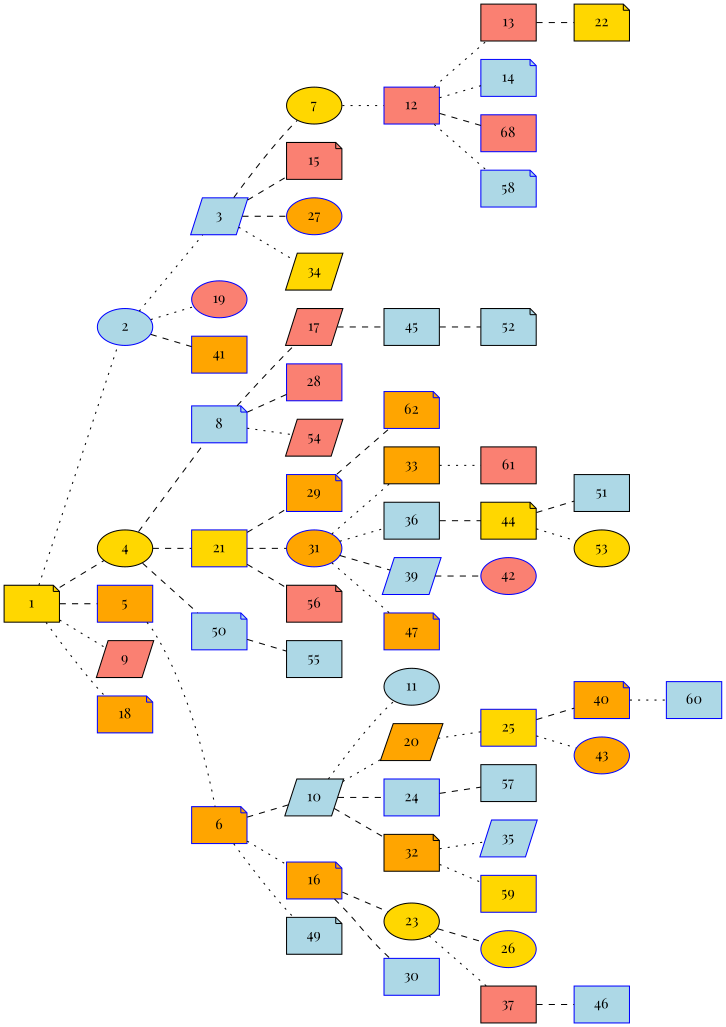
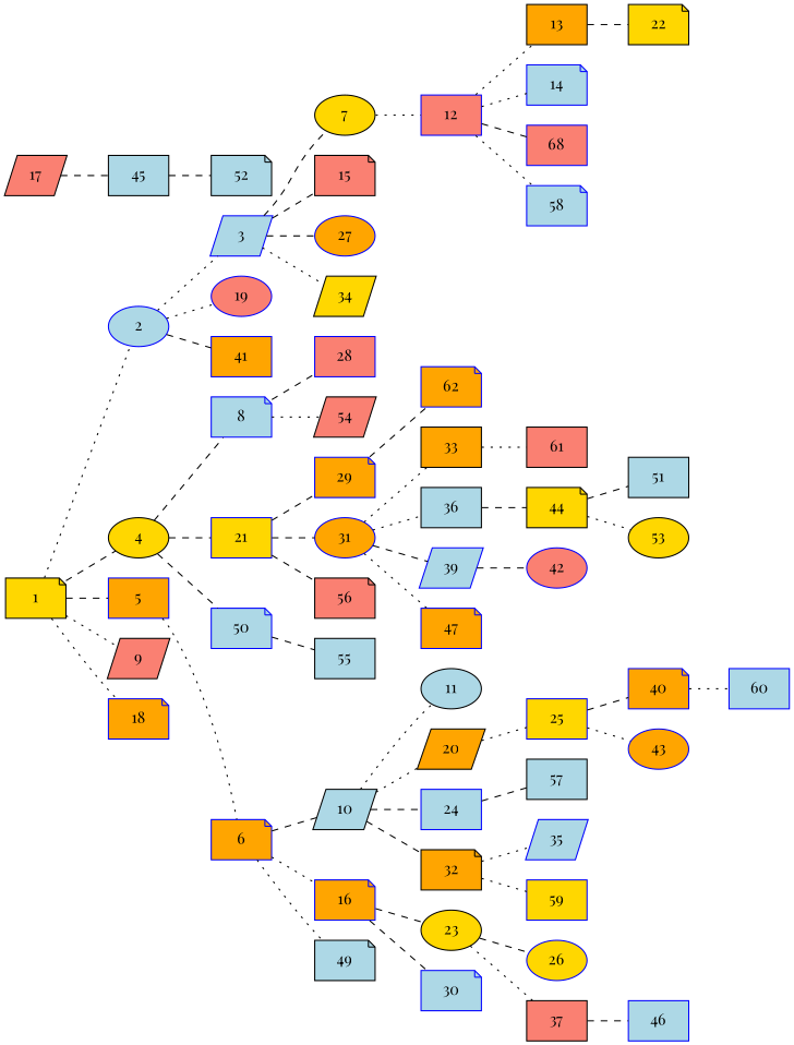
  graph {
    fontname="Playfair Display"
    rankdir=LR
    node [color=blue fillcolor=lightblue fontname="Playfair Display" shape=box style=filled]
    edge [fontname="Playfair Display" style=dashed]
    1 [color=black fillcolor=gold shape=note]
    2 [shape=ellipse]
    4 [color=black fillcolor=gold shape=ellipse]
    5 [fillcolor=orange]
    9 [color=black fillcolor=salmon shape=parallelogram]
    18 [fillcolor=orange shape=note]
    3 [shape=parallelogram]
    19 [fillcolor=salmon shape=ellipse]
    41 [fillcolor=orange]
    8 [shape=note]
    21 [fillcolor=gold]
    50 [shape=note]
    6 [fillcolor=orange shape=note]
    7 [color=black fillcolor=gold shape=ellipse]
    15 [color=black fillcolor=salmon shape=note]
    27 [fillcolor=orange shape=ellipse]
    34 [color=black fillcolor=gold shape=parallelogram]
    12 [fillcolor=salmon]
    17 [color=black fillcolor=salmon shape=parallelogram]
    28 [fillcolor=salmon]
    54 [color=black fillcolor=salmon shape=parallelogram]
    29 [fillcolor=orange shape=note]
    31 [fillcolor=orange shape=ellipse]
    56 [color=black fillcolor=salmon shape=note]
    55 [color=black]
    10 [color=black shape=parallelogram]
    16 [fillcolor=orange shape=note]
    49 [color=black shape=note]
    11 [color=black shape=ellipse]
    20 [color=black fillcolor=orange shape=parallelogram]
    24
    32 [color=black fillcolor=orange shape=note]
    23 [color=black fillcolor=gold shape=ellipse]
-   30
-   13 [color=black fillcolor=salmon]
+   30 [shape=note]
+   13 [color=black fillcolor=orange]
    14 [shape=note]
    n37 [fillcolor=salmon label=68]
    58 [shape=note]
    45 [color=black]
    25 [fillcolor=gold]
    57 [color=black]
    35 [shape=parallelogram]
    59 [fillcolor=gold]
    22 [color=black fillcolor=gold shape=note]
    26 [fillcolor=gold shape=ellipse]
    37 [color=black fillcolor=salmon]
    52 [color=black shape=note]
    40 [fillcolor=orange shape=note]
    43 [fillcolor=orange shape=ellipse]
    62 [fillcolor=orange shape=note]
    33 [color=black fillcolor=orange]
    36 [color=black]
    39 [shape=parallelogram]
    47 [fillcolor=orange shape=note]
    46
    60
    61 [color=black fillcolor=salmon]
    44 [color=black fillcolor=gold shape=note]
    42 [fillcolor=salmon shape=ellipse]
    51 [color=black]
    53 [color=black fillcolor=gold shape=ellipse]
    1 -- 2 [style=dotted]
    1 -- 4
    1 -- 5
    1 -- 9 [style=dotted]
    1 -- 18 [style=dotted]
    2 -- 3 [style=dotted]
    2 -- 19 [style=dotted]
    2 -- 41
    4 -- 8
    4 -- 21
    4 -- 50
    5 -- 6 [style=dotted]
    3 -- 7
    3 -- 15
    3 -- 27
    3 -- 34 [style=dotted]
-   8 -- 17
    8 -- 28
    8 -- 54 [style=dotted]
    21 -- 29
    21 -- 31
    21 -- 56
    50 -- 55
    6 -- 10
    6 -- 16 [style=dotted]
    6 -- 49 [style=dotted]
    7 -- 12 [style=dotted]
    12 -- 13 [style=dotted]
    12 -- 14 [style=dotted]
    12 -- n37
    12 -- 58 [style=dotted]
    17 -- 45
    29 -- 62
    31 -- 33 [style=dotted]
    31 -- 36 [style=dotted]
    31 -- 39
    31 -- 47 [style=dotted]
    10 -- 11 [style=dotted]
    10 -- 20 [style=dotted]
    10 -- 24
    10 -- 32
    16 -- 23
    16 -- 30
    20 -- 25 [style=dotted]
    24 -- 57
    32 -- 35 [style=dotted]
    32 -- 59 [style=dotted]
    23 -- 26
    23 -- 37 [style=dotted]
    13 -- 22
    45 -- 52
    25 -- 40
    25 -- 43 [style=dotted]
    37 -- 46
    40 -- 60 [style=dotted]
    33 -- 61 [style=dotted]
    36 -- 44
    39 -- 42
    44 -- 51
    44 -- 53 [style=dotted]
  }
